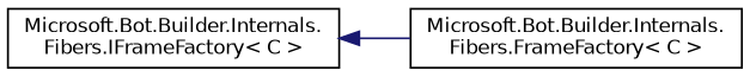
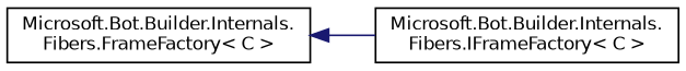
  digraph {
    rankdir=LR
    node [color=black fillcolor=white fontname=Helvetica fontsize=10 shape=record style=filled]
    n1 [height=0.2 label="Microsoft.Bot.Builder.Internals.\lFibers.IFrameFactory\< C \>" width=0.4]
    n2 [height=0.2 label="Microsoft.Bot.Builder.Internals.\lFibers.FrameFactory\< C \>" width=0.4]
-   n1 -> n2 [color=midnightblue dir=back fontname=Helvetica fontsize=10 labelfontname=Helvetica labelfontsize=10 style=solid]
+   n2 -> n1 [color=midnightblue dir=back fontname=Helvetica fontsize=10 labelfontname=Helvetica labelfontsize=10 style=solid]
  }
